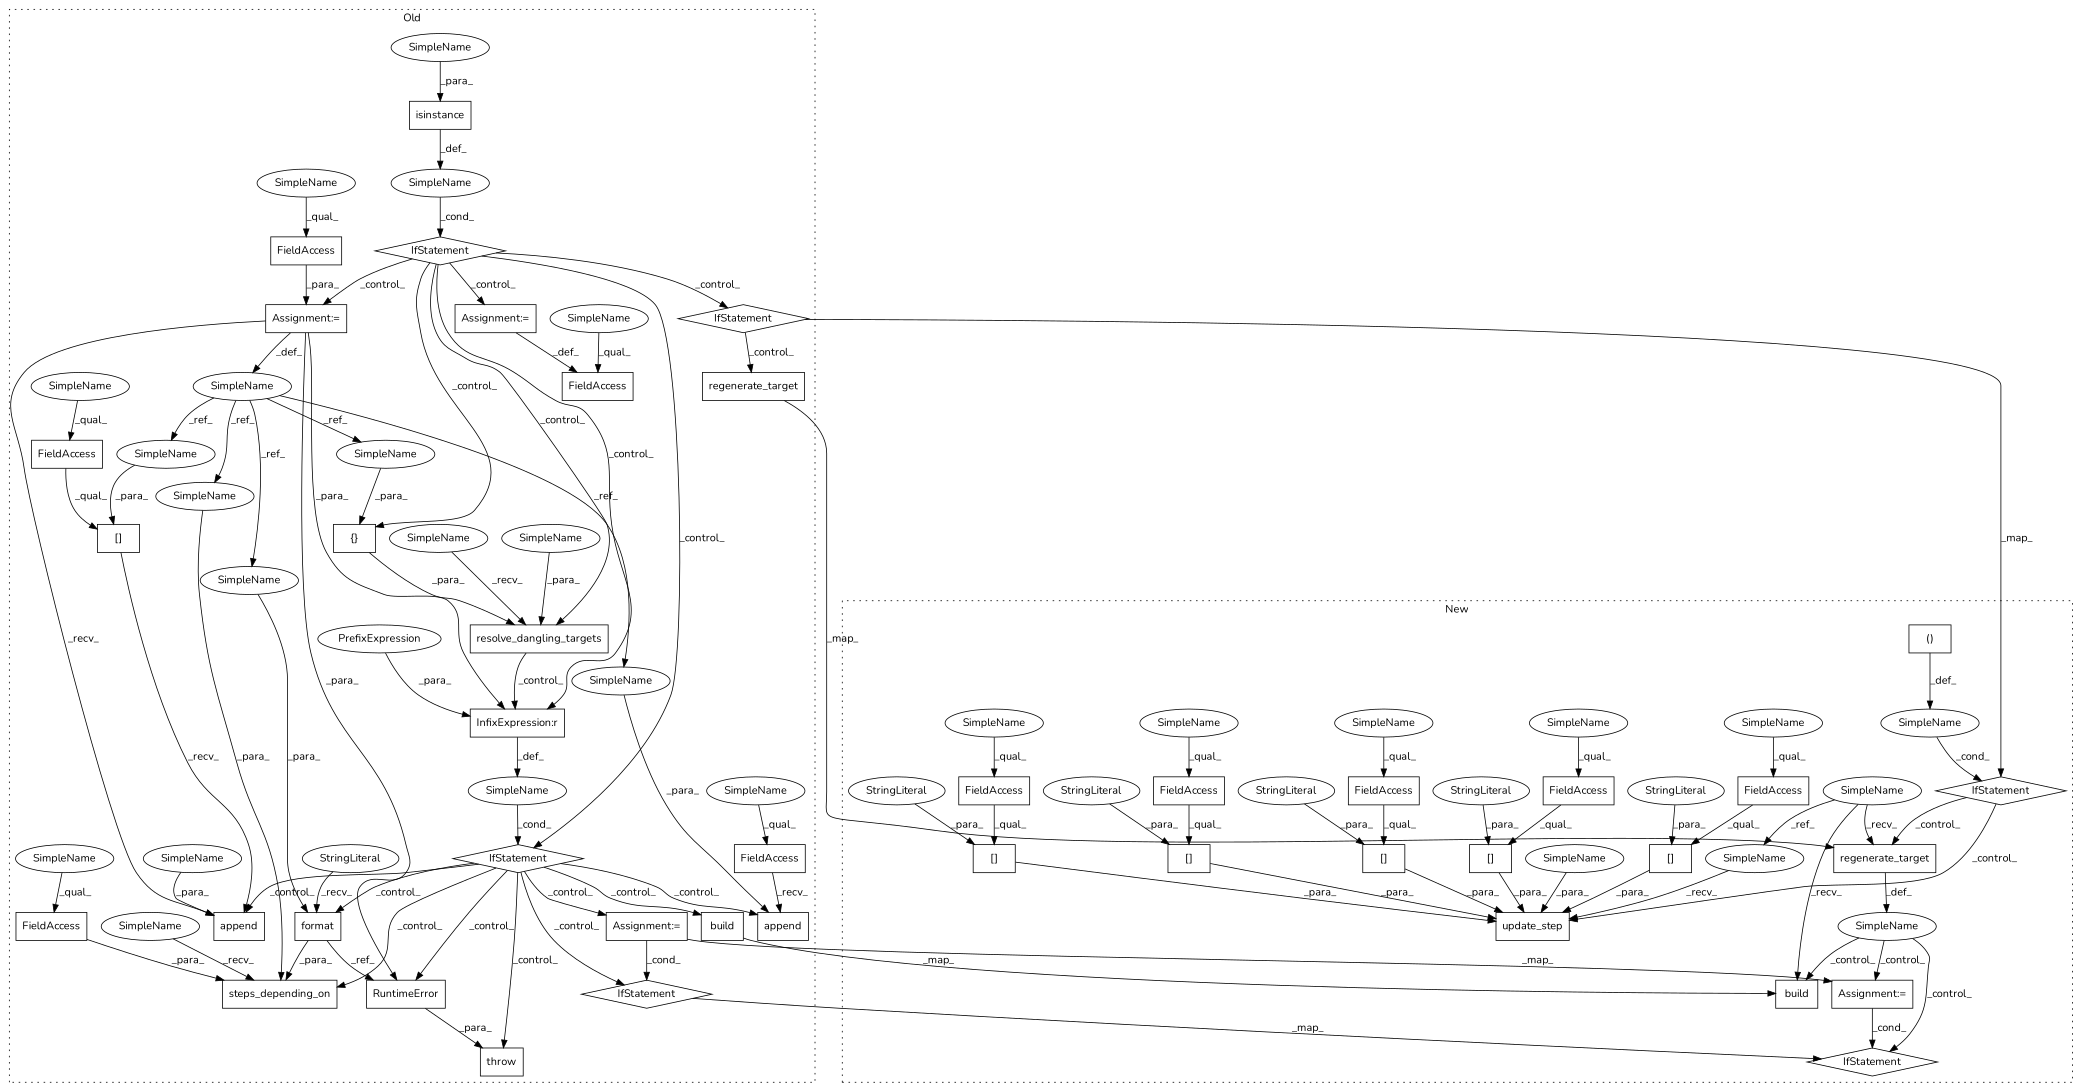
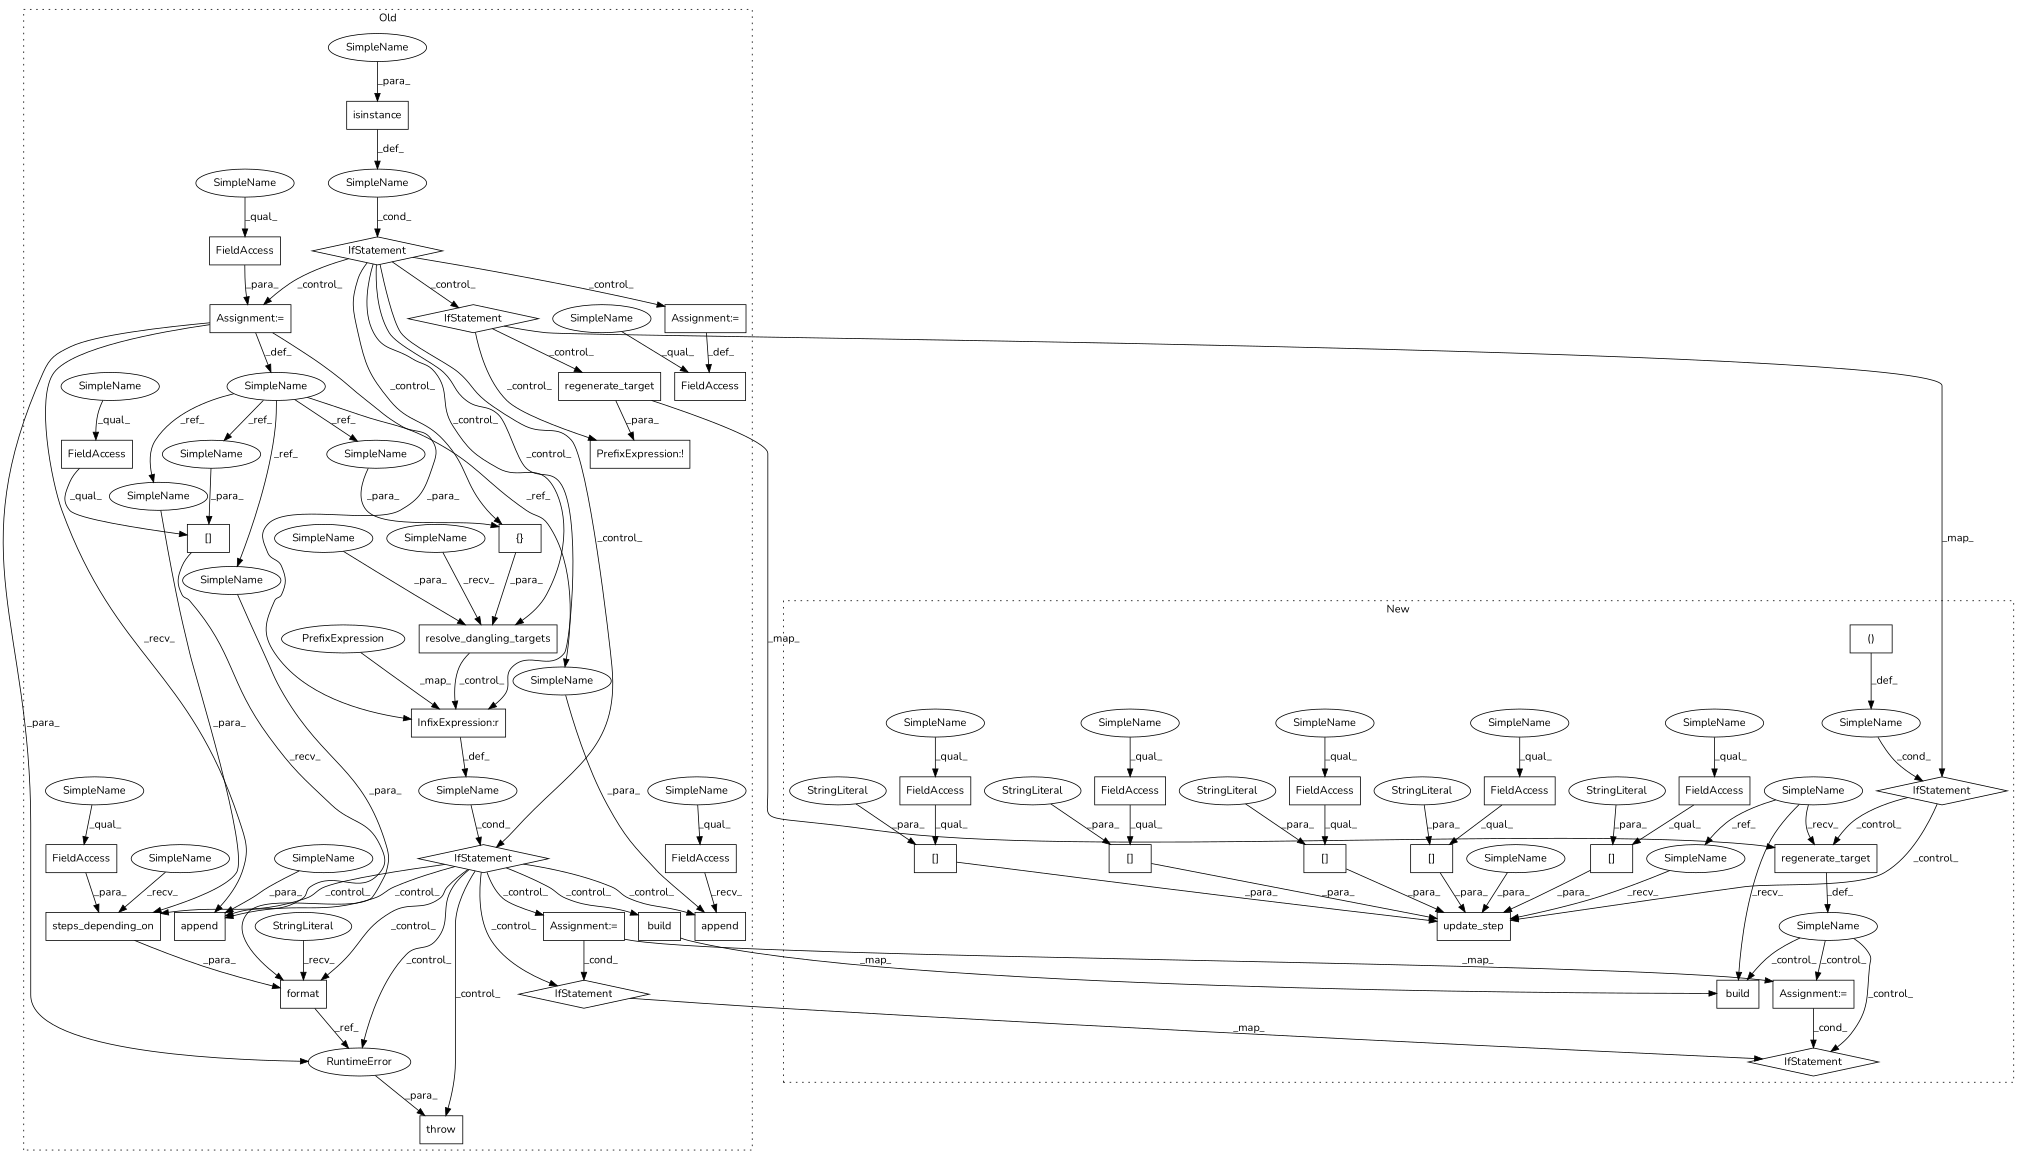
  digraph {
    fontname=Nunito
    node [a=42 fontname=Nunito l=3 shape=box]
    edge [fontname=Nunito]
    n1 [a=32 l="25,1" label=resolve_dangling_targets s="24322,24368"]
    n2 [a=7 l=1 label="Assignment:=" s=24722]
    n3 [a=32 l="19,1" label=steps_depending_on s="24453,24492"]
    n4 [a=4 l="1,1" label="{}" s="24360,24367"]
    n5 [a=25 l="4,2" label=IfStatement s="24762,24771" shape=diamond]
    n6 [a=32 l="7,1" label=format s="24435,24493"]
    n7 [label=SimpleName shape=ellipse l=""]
    n8 [label=SimpleName shape=ellipse l=""]
+   n9 [a=38 l=1 label="PrefixExpression:!" s=25067]
    n10 [a=25 l="4,2" label=IfStatement s="24954,24987" shape=diamond]
    n11 [l=6 label=SimpleName s=24284 shape=ellipse]
    n12 [a=2 l="25,1" label="[]" s="24571,24602"]
-   n13 [a=32 l="13,1" label=RuntimeError s="24396,24494"]
+   n13 [a=32 l="13,1" label=RuntimeError s="24396,24494" shape=ellipse]
    n14 [a=32 l="11,1" label=isinstance s="24208,24236"]
    n15 [a=45 l=25 label=StringLiteral s=24409 shape=ellipse]
    n16 [a=32 l="6,1" label=build s="24636,24674"]
    n17 [a=27 l=4 label="InfixExpression:r" s=24369]
    n18 [a=34 l=1 label=PrefixExpression s=24373 shape=ellipse]
    n19 [a=32 l="18,1" label=regenerate_target s="25072,25096"]
    n20 [a=22 l=13 label=FieldAccess s=24479]
    n21 [a=22 l=10 label=FieldAccess s=24291]
    n22 [a=53 l=6 label=throw s=24390]
    n23 [a=22 l=24 label=FieldAccess s=24571]
    n24 [a=25 l="4,2" label=IfStatement s="24204,24237" shape=diamond]
    n25 [a=7 l=1 label="Assignment:=" s=24290]
    n26 [a=25 l="4,2" label=IfStatement s="24313,24374" shape=diamond]
    n27 [a=7 l=1 label="Assignment:=" s=24267]
    n28 [a=22 l=16 label=FieldAccess s=24251]
    n29 [a=32 l="7,1" label=append s="24604,24619"]
    n30 [a=22 l=25 label=FieldAccess s=24519]
    n31 [a=32 l="7,1" label=append s="24545,24558"]
    n32 [l=6 label=SimpleName s=24596 shape=ellipse]
    n33 [l=6 label=SimpleName s=24472 shape=ellipse]
    n34 [l=6 label=SimpleName s=24361 shape=ellipse]
    n35 [l=6 label=SimpleName s=24442 shape=ellipse]
    n36 [l=6 label=SimpleName s=24552 shape=ellipse]
    n37 [l=8 label=SimpleName s=24251 shape=ellipse]
    n38 [l=8 label=SimpleName s=24519 shape=ellipse]
    n39 [l=8 label=SimpleName s=24611 shape=ellipse]
    n40 [label=SimpleName s=24571 shape=ellipse]
    n41 [label=SimpleName s=24347 shape=ellipse]
    n42 [label=SimpleName s=24449 shape=ellipse]
    n43 [label=SimpleName s=24219 shape=ellipse]
    n44 [label=SimpleName s=24291 shape=ellipse]
    n45 [l=4 label=SimpleName s=24479 shape=ellipse]
    n46 [l=4 label=SimpleName s=24317 shape=ellipse]
    n47 [a=32 l="12,1" label=update_step s="26545,26736"]
    n48 [label=SimpleName shape=ellipse l=""]
    n49 [a=7 l=1 label="Assignment:=" s=24373]
    n50 [a=106 l=39 label="()" s=24145]
    n51 [label=SimpleName s=23385 shape=ellipse]
    n52 [a=2 l="13,1" label="[]" s="26699,26735"]
    n53 [a=25 l="4,2" label=IfStatement s="24415,24424" shape=diamond]
    n54 [a=2 l="13,1" label="[]" s="26566,26595"]
    n55 [a=25 l="4,2" label=IfStatement s="24117,24186" shape=diamond]
    n56 [a=2 l="13,1" label="[]" s="26629,26660"]
    n57 [label=SimpleName shape=ellipse l=""]
    n58 [a=2 l="13,1" label="[]" s="26597,26627"]
    n59 [a=45 l=16 label=StringLiteral s=26579 shape=ellipse]
    n60 [a=2 l="13,1" label="[]" s="26662,26697"]
    n61 [a=45 l=18 label=StringLiteral s=26642 shape=ellipse]
    n62 [a=32 l="6,1" label=build s="24315,24353"]
    n63 [a=32 l="18,1" label=regenerate_target s="24270,24294"]
    n64 [a=22 l=12 label=FieldAccess s=26597]
    n65 [a=22 l=12 label=FieldAccess s=26699]
    n66 [a=22 l=12 label=FieldAccess s=26566]
    n67 [a=22 l=12 label=FieldAccess s=26662]
    n68 [a=22 l=12 label=FieldAccess s=26629]
    n69 [a=45 l=23 label=StringLiteral s=26712 shape=ellipse]
    n70 [a=45 l=17 label=StringLiteral s=26610 shape=ellipse]
    n71 [a=45 l=22 label=StringLiteral s=26675 shape=ellipse]
    n72 [label=SimpleName s=26662 shape=ellipse]
    n73 [label=SimpleName s=26629 shape=ellipse]
    n74 [label=SimpleName s=26699 shape=ellipse]
    n75 [label=SimpleName s=26597 shape=ellipse]
    n76 [label=SimpleName s=26566 shape=ellipse]
    n77 [label=SimpleName s=26541 shape=ellipse]
    n78 [l=8 label=SimpleName s=26557 shape=ellipse]
    subgraph cluster_1 {
      label=Old
      style=dotted
      n1
      n2
      n3
      n4
      n5
      n6
      n7
      n8
+     n9
      n10
      n11
      n12
      n13
      n14
      n15
      n16
      n17
      n18
      n19
      n20
      n21
      n22
      n23
      n24
      n25
      n26
      n27
      n28
      n29
      n30
      n31
      n32
      n33
      n34
      n35
      n36
      n37
      n38
      n39
      n40
      n41
      n42
      n43
      n44
      n45
      n46
    }
    subgraph cluster_2 {
      label=New
      style=dotted
      n47
      n48
      n49
      n50
      n51
      n52
      n53
      n54
      n55
      n56
      n57
      n58
      n59
      n60
      n61
      n62
      n63
      n64
      n65
      n66
      n67
      n68
      n69
      n70
      n71
      n72
      n73
      n74
      n75
      n76
      n77
      n78
    }
    n1 -> n17 [label=_control_]
    n2 -> n5 [label=_cond_]
    n2 -> n49 [label=_map_]
-   n6 -> n3 [label=_para_]
+   n3 -> n6 [label=_para_]
    n4 -> n1 [label=_para_]
    n5 -> n53 [label=_map_]
    n6 -> n13 [label=_ref_]
    n7 -> n26 [label=_cond_]
    n8 -> n24 [label=_cond_]
+   n10 -> n9 [label=_control_]
    n10 -> n19 [label=_control_]
    n10 -> n55 [label=_map_]
    n11 -> n32 [label=_ref_]
    n11 -> n33 [label=_ref_]
    n11 -> n34 [label=_ref_]
    n11 -> n35 [label=_ref_]
    n11 -> n36 [label=_ref_]
    n12 -> n29 [label=_recv_]
    n13 -> n22 [label=_para_]
    n14 -> n8 [label=_def_]
    n15 -> n6 [label=_recv_]
    n16 -> n62 [label=_map_]
    n17 -> n7 [label=_def_]
-   n18 -> n17 [label=_para_]
+   n18 -> n17 [label=_map_]
+   n19 -> n9 [label=_para_]
    n19 -> n63 [label=_map_]
    n20 -> n3 [label=_para_]
    n21 -> n25 [label=_para_]
    n23 -> n12 [label=_qual_]
    n24 -> n1 [label=_control_]
    n24 -> n4 [label=_control_]
    n24 -> n10 [label=_control_]
    n24 -> n17 [label=_control_]
    n24 -> n25 [label=_control_]
    n24 -> n26 [label=_control_]
    n24 -> n27 [label=_control_]
    n25 -> n11 [label=_def_]
    n25 -> n13 [label=_para_]
    n25 -> n17 [label=_para_]
    n25 -> n29 [label=_recv_]
    n26 -> n2 [label=_control_]
    n26 -> n3 [label=_control_]
    n26 -> n5 [label=_control_]
    n26 -> n6 [label=_control_]
    n26 -> n13 [label=_control_]
    n26 -> n16 [label=_control_]
    n26 -> n22 [label=_control_]
    n26 -> n29 [label=_control_]
    n26 -> n31 [label=_control_]
    n27 -> n28 [label=_def_]
    n30 -> n31 [label=_recv_]
    n32 -> n12 [label=_para_]
    n33 -> n3 [label=_para_]
    n34 -> n4 [label=_para_]
    n35 -> n6 [label=_para_]
    n36 -> n31 [label=_para_]
    n37 -> n28 [label=_qual_]
    n38 -> n30 [label=_qual_]
    n39 -> n29 [label=_para_]
    n40 -> n23 [label=_qual_]
    n41 -> n1 [label=_para_]
    n42 -> n3 [label=_recv_]
    n43 -> n14 [label=_para_]
    n44 -> n21 [label=_qual_]
    n45 -> n20 [label=_qual_]
    n46 -> n1 [label=_recv_]
    n48 -> n55 [label=_cond_]
    n49 -> n53 [label=_cond_]
    n50 -> n48 [label=_def_]
    n51 -> n62 [label=_recv_]
    n51 -> n63 [label=_recv_]
    n51 -> n77 [label=_ref_]
    n52 -> n47 [label=_para_]
    n54 -> n47 [label=_para_]
    n55 -> n47 [label=_control_]
    n55 -> n63 [label=_control_]
    n56 -> n47 [label=_para_]
    n57 -> n49 [label=_control_]
    n57 -> n53 [label=_control_]
    n57 -> n62 [label=_control_]
    n58 -> n47 [label=_para_]
    n59 -> n54 [label=_para_]
    n60 -> n47 [label=_para_]
    n61 -> n56 [label=_para_]
    n63 -> n57 [label=_def_]
    n64 -> n58 [label=_qual_]
    n65 -> n52 [label=_qual_]
    n66 -> n54 [label=_qual_]
    n67 -> n60 [label=_qual_]
    n68 -> n56 [label=_qual_]
    n69 -> n52 [label=_para_]
    n70 -> n58 [label=_para_]
    n71 -> n60 [label=_para_]
    n72 -> n67 [label=_qual_]
    n73 -> n68 [label=_qual_]
    n74 -> n65 [label=_qual_]
    n75 -> n64 [label=_qual_]
    n76 -> n66 [label=_qual_]
    n77 -> n47 [label=_recv_]
    n78 -> n47 [label=_para_]
  }
